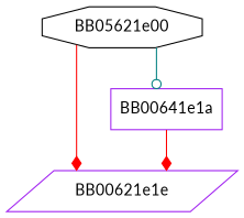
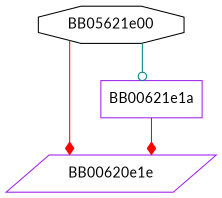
  digraph {
    fontname=Lato
    splines=ortho
    node [color=purple fontname=Lato]
    edge [arrowhead=diamond color=red fontname=Lato]
    n1 [color=black label=BB05621e00 shape=octagon]
-   BB00621e1e [shape=parallelogram]
-   BB00621e1a [shape=box label=BB00641e1a]
+   BB00621e1e [shape=parallelogram label=BB00620e1e]
+   BB00621e1a [shape=box]
    n1 -> BB00621e1e
    n1 -> BB00621e1a [arrowhead=odot color=teal]
    BB00621e1a -> BB00621e1e
  }
